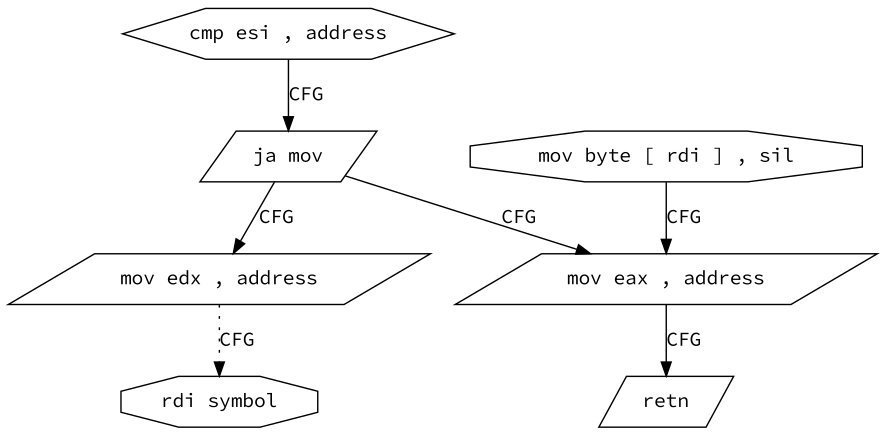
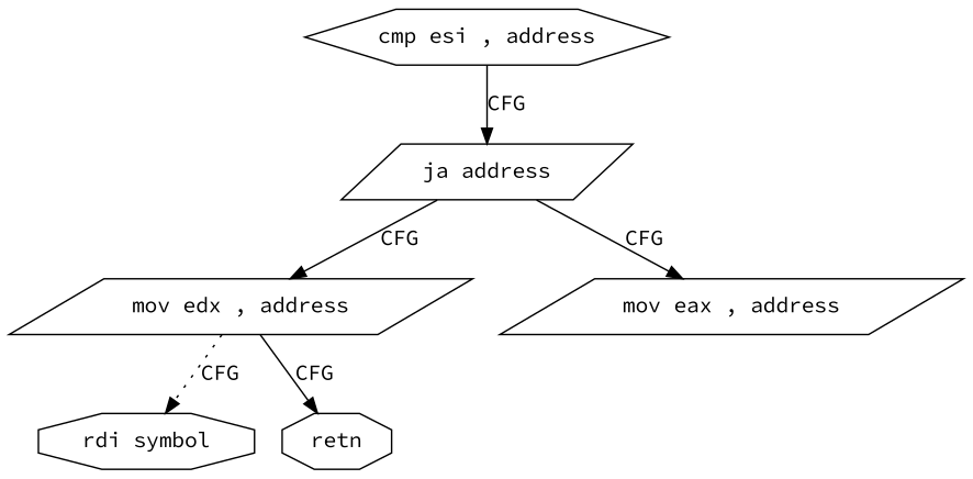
  digraph {
    fontname="Source Code Pro"
    node [fontname="Source Code Pro" shape=parallelogram]
    edge [fontname="Source Code Pro" style=solid]
    n1 [label="cmp esi , address" shape=hexagon]
-   n2 [label="ja mov"]
+   n2 [label="ja address"]
    n3 [label="mov edx , address"]
    n4 [label="mov eax , address"]
    n5 [label="rdi symbol" shape=octagon]
-   n6 [label="mov byte [ rdi ] , sil" shape=octagon]
-   n7 [label=retn]
+   n7 [label=retn shape=octagon]
    n1 -> n2 [label=CFG]
    n2 -> n3 [label=CFG]
    n2 -> n4 [label=CFG]
    n3 -> n5 [label=CFG style=dotted]
-   n4 -> n7 [label=CFG]
-   n6 -> n4 [label=CFG]
+   n3 -> n7 [label=CFG]
  }
